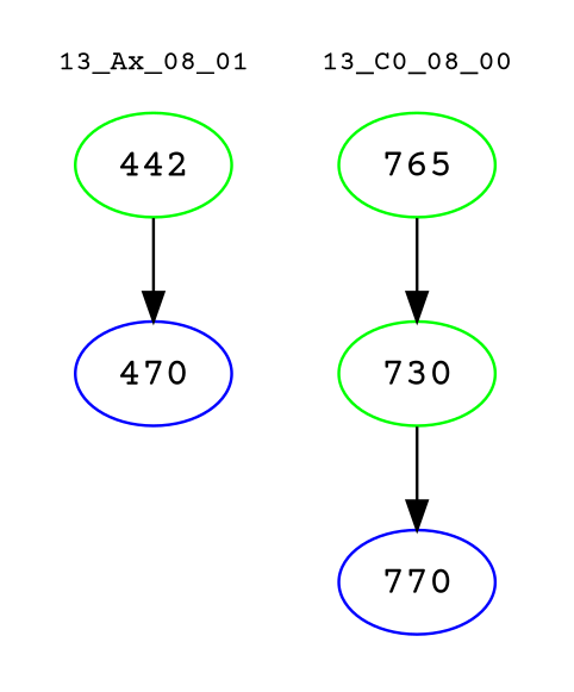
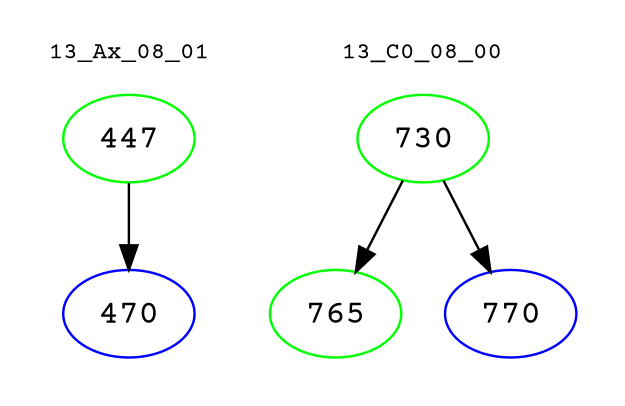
  digraph {
    fontname="Courier Prime"
    node [color=green fontname="Courier Prime"]
    edge [color=black fontname="Courier Prime"]
-   n1 [label=442]
+   n1 [label=447]
    n2 [color=blue label=470]
    n3 [label=765]
    n4 [label=730]
    n5 [color=blue label=770]
    subgraph cluster_1 {
      color=white
      fontsize=10
      label="13_Ax_08_01"
      n1
      n2
    }
    subgraph cluster_2 {
      color=white
      fontsize=10
      label="13_C0_08_00"
      n3
      n4
      n5
    }
    n1 -> n2
-   n3 -> n4
+   n4 -> n3
    n4 -> n5
  }
